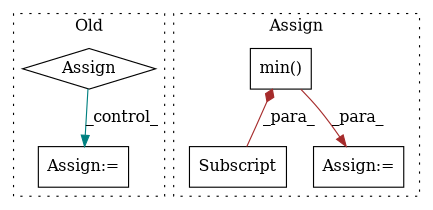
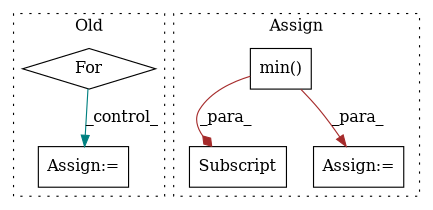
  digraph {
    node [a=68 l=3 shape=box]
    edge [arrowhead=normal color=brown]
-   n1 [a=107 l="4,10" label=Assign s="447,467" shape=diamond]
+   n1 [a=107 l="4,10" label=For s="447,467" shape=diamond]
    n2 [label="Assign:=" s=530]
    n3 [a=75 l="7,1" label="min()" s="497,516"]
    n4 [a=63 l="12,0" label=Subscript s="504,0"]
    n5 [label="Assign:=" s=494]
    subgraph cluster_1 {
      label=Old
      style=dotted
      n1
      n2
    }
    subgraph cluster_2 {
      label=Assign
      style=dotted
      n3
      n4
      n5
    }
    n1 -> n2 [color=teal label=_control_]
    n3 -> n5 [label=_para_]
-   n4 -> n3 [arrowhead=diamond label=_para_]
+   n3 -> n4 [arrowhead=diamond label=_para_]
  }
